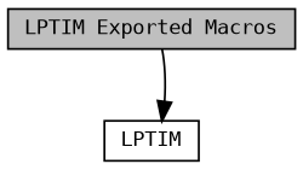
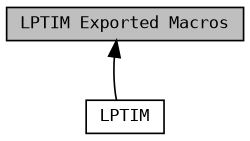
  digraph {
    rankdir=TB
    fontname="DejaVu Sans Mono"
    node [color=black fontname="DejaVu Sans Mono" fontsize=10 shape=record style=filled]
    n1 [fillcolor=grey75 fontcolor=black height=0.2 label="LPTIM Exported Macros" width=0.4]
    n2 [fillcolor=white height=0.2 label=LPTIM width=0.4]
-   n2 -> n1 [dir=back fontname="DejaVu Sans Mono" fontsize=10 labelfontname=Helvetica labelfontsize=10 shape=plaintext style=solid]
+   n1 -> n2 [dir=back fontname="DejaVu Sans Mono" fontsize=10 labelfontname=Helvetica labelfontsize=10 shape=plaintext style=solid]
  }
